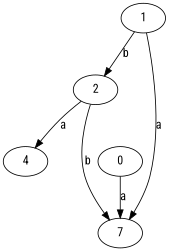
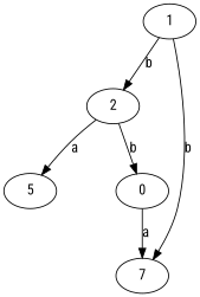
  strict digraph {
    fontname="Roboto Condensed"
    node [fontname="Roboto Condensed"]
    edge [fontname="Roboto Condensed"]
    2
-   5 [label=4]
+   5
    7
    0
    1
    2 -> 5 [label=a]
-   2 -> 7 [label=b]
+   2 -> 0 [label=b]
    0 -> 7 [label=a]
    1 -> 2 [label=b]
-   1 -> 7 [label=a]
+   1 -> 7 [label=b]
  }
